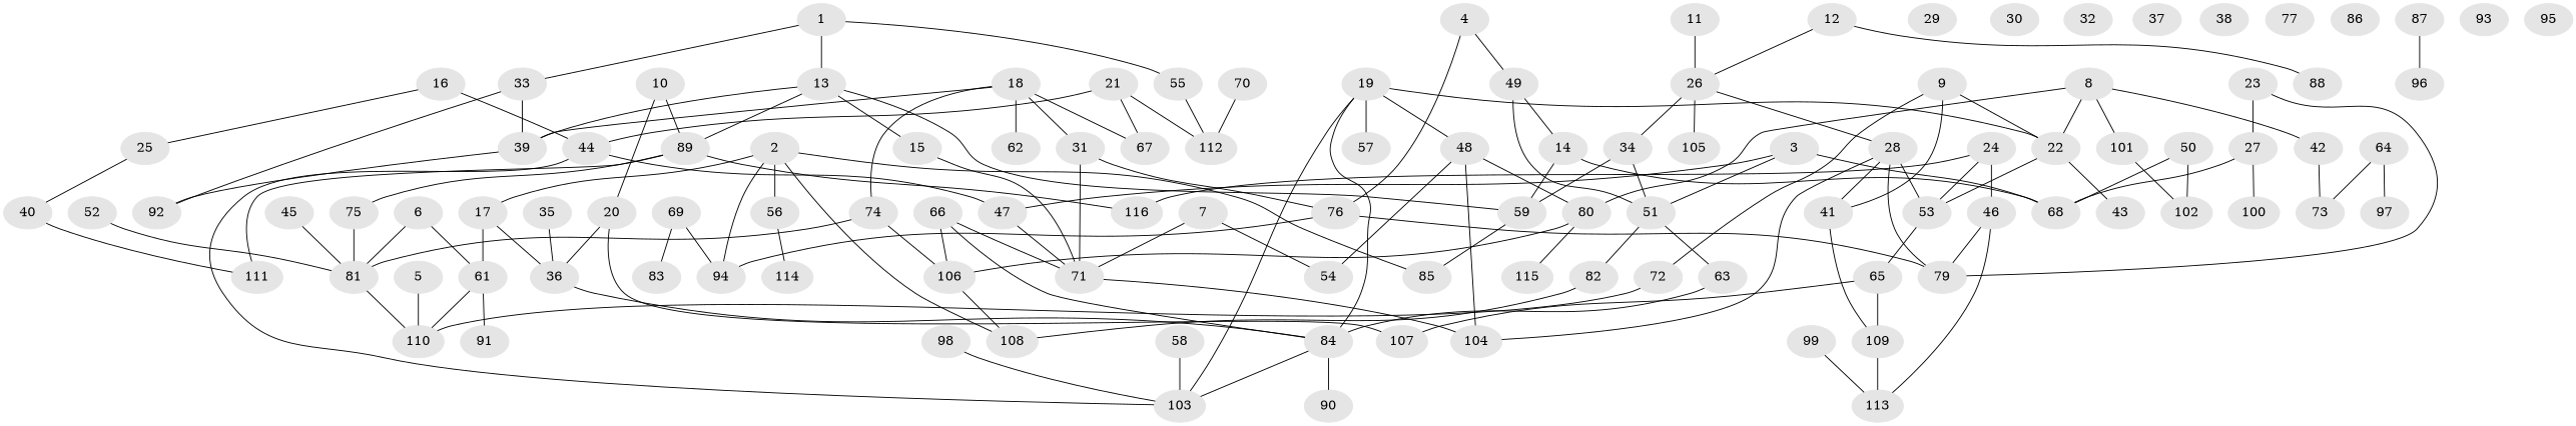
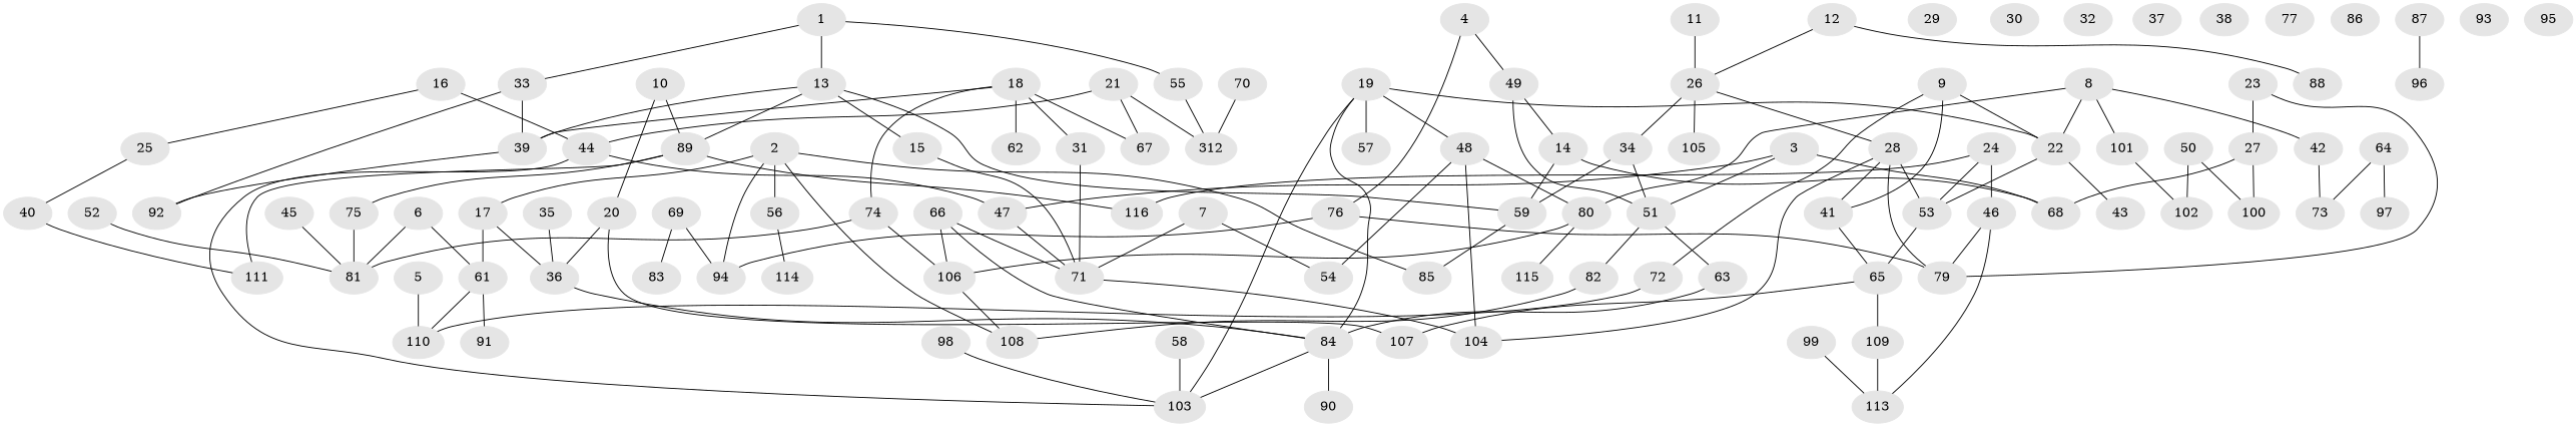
  graph {
    node [color=gray90 style=filled]
    1
    13
    33
    55
    89
    15
    39
    59
    92
-   112
+   112 [label=312]
    2
    56
    85
    94
    108
    17
    114
    3
    47
    51
    68
    71
    63
    82
    4
    49
    76
    14
    79
    5
    110
    6
    61
    81
    91
    7
    54
    104
    8
    22
    42
    80
    101
    43
    53
    73
    106
    115
    102
    9
    41
    72
    65
    10
    20
    36
    107
    75
    116
    111
    11
    26
    28
    34
    105
    12
    88
    16
    25
    44
    40
    103
    84
    18
    31
    62
    67
    74
    19
    48
    57
    90
    21
    23
    27
    100
    24
    46
    113
    29
    30
    32
    35
    37
    38
    109
    45
    50
    52
    58
    64
    97
    66
    69
    83
    70
    77
    86
    87
    96
    93
    95
    98
    99
    1 -- 13
    1 -- 33
    1 -- 55
    13 -- 89
    13 -- 15
    13 -- 39
    13 -- 59
    33 -- 39
    33 -- 92
    55 -- 112
    89 -- 75
    89 -- 116
    89 -- 111
    15 -- 71
    39 -- 92
    59 -- 85
    2 -- 56
    2 -- 85
    2 -- 94
    2 -- 108
    2 -- 17
    56 -- 114
    17 -- 61
    17 -- 36
    3 -- 47
    3 -- 51
    3 -- 68
    47 -- 71
    51 -- 63
    51 -- 82
    71 -- 104
    63 -- 84
    82 -- 108
    4 -- 49
    4 -- 76
    49 -- 51
    49 -- 14
    76 -- 94
    76 -- 79
    14 -- 59
    14 -- 68
    5 -- 110
    6 -- 61
    6 -- 81
    61 -- 110
    61 -- 91
-   81 -- 110
    7 -- 71
    7 -- 54
    8 -- 22
    8 -- 42
    8 -- 80
    8 -- 101
    22 -- 43
    22 -- 53
    42 -- 73
    80 -- 106
    80 -- 115
    101 -- 102
    53 -- 65
    106 -- 108
    9 -- 22
    9 -- 41
    9 -- 72
-   41 -- 109
+   41 -- 65
    72 -- 110
    65 -- 107
    65 -- 109
    10 -- 89
    10 -- 20
    20 -- 36
    20 -- 107
    36 -- 84
    75 -- 81
    11 -- 26
    26 -- 28
    26 -- 34
    26 -- 105
    28 -- 79
    28 -- 104
    28 -- 53
    28 -- 41
    34 -- 59
    34 -- 51
    12 -- 26
    12 -- 88
    16 -- 25
    16 -- 44
    25 -- 40
    44 -- 47
    44 -- 103
    40 -- 111
    84 -- 103
    84 -- 90
    18 -- 39
    18 -- 31
    18 -- 62
    18 -- 67
    18 -- 74
    31 -- 71
-   31 -- 76
    74 -- 81
    74 -- 106
    19 -- 22
    19 -- 103
    19 -- 84
    19 -- 48
    19 -- 57
    48 -- 54
    48 -- 104
    48 -- 80
    21 -- 112
    21 -- 44
    21 -- 67
    23 -- 79
    23 -- 27
    27 -- 68
    27 -- 100
    24 -- 53
    24 -- 116
    24 -- 46
    46 -- 79
    46 -- 113
    35 -- 36
    109 -- 113
    45 -- 81
-   50 -- 68
+   50 -- 100
    50 -- 102
    52 -- 81
    58 -- 103
    64 -- 73
    64 -- 97
    66 -- 71
    66 -- 106
    66 -- 84
    69 -- 94
    69 -- 83
    70 -- 112
    87 -- 96
    98 -- 103
    99 -- 113
  }
